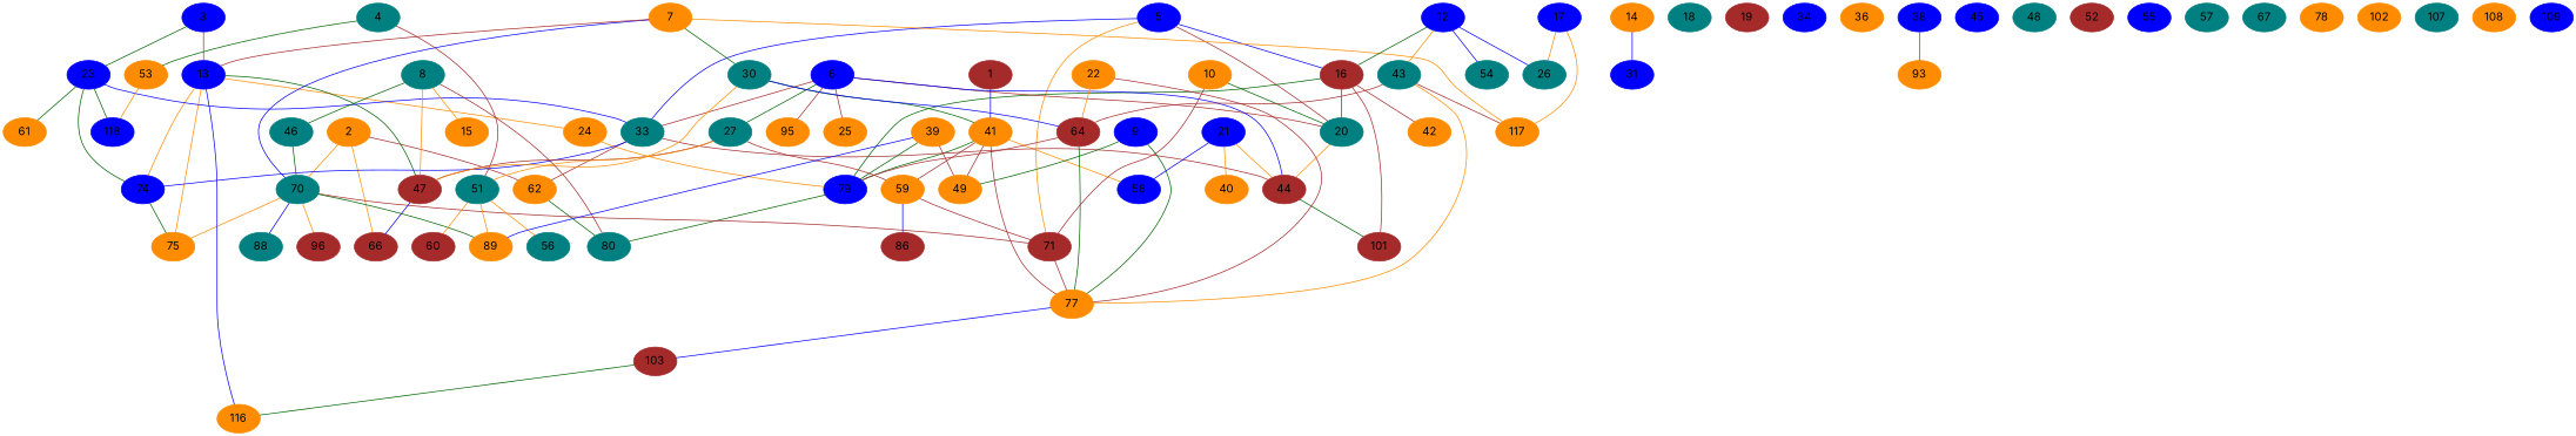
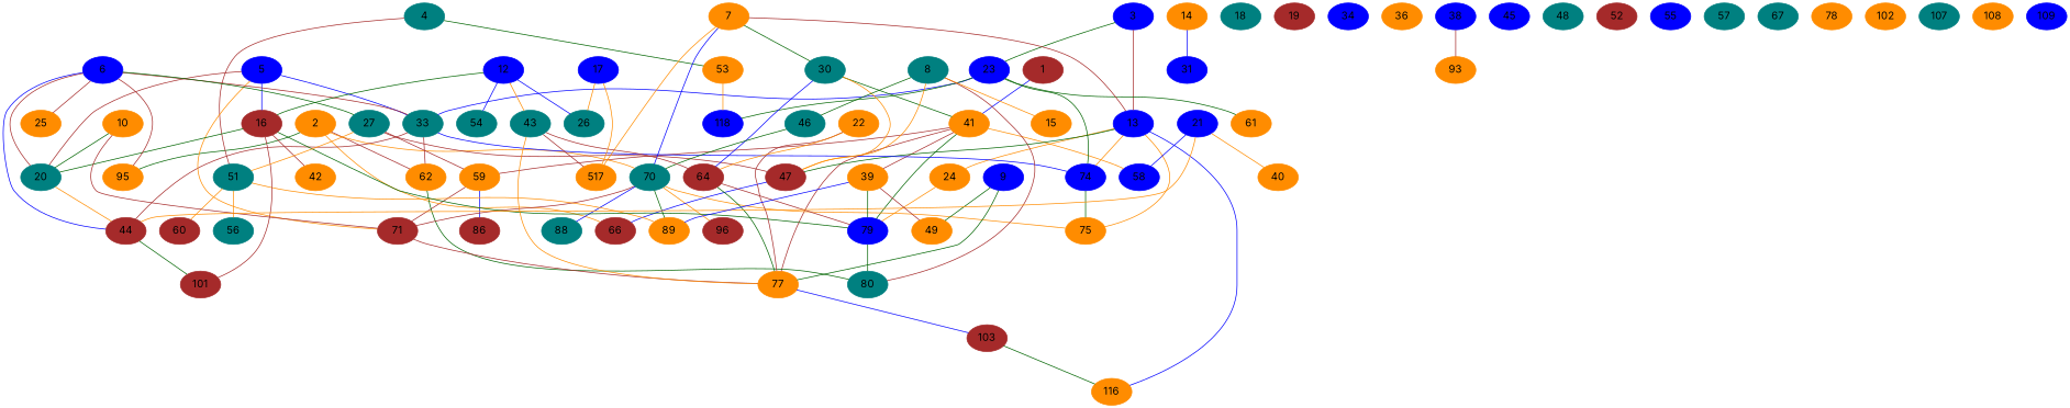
  graph {
    fontname=Inter
    node [color=darkorange fontname=Inter style=filled]
    edge [color=brown fontname=Inter]
    41 [super="+94"]
    77 [super="+82"]
    49 [super="+50"]
    79 [color=blue super="+97"]
    58 [color=blue]
    59 [super="+90"]
    1 [color=brown]
    2 [super="+11"]
    62 [super="+104"]
    66 [color=brown]
    70 [color=teal super="+91"]
    95
    24
    80 [color=teal]
    71 [color=brown super="+114"]
    75
    89 [super="+112"]
    88 [color=teal]
    96 [color=brown]
    13 [color=blue super="+73"]
    47 [color=brown super="+76"]
    74 [color=blue super="+84"]
    116 [super="+119"]
    3 [color=blue]
    23 [color=blue super="+92"]
    33 [color=teal super="+81"]
    61
    118 [color=blue]
    4 [color=teal]
    51 [color=teal super="+98"]
    53 [super="+65"]
    56 [color=teal]
    60 [color=brown]
    5 [color=blue super="+29"]
    16 [color=brown super="+111"]
    20 [color=teal super="+37"]
    42
    101 [color=brown]
    44 [color=brown super="+63"]
    6 [color=blue super="+32"]
    25
    27 [color=teal]
    7
    30 [color=teal super="+69"]
-   117
+   117 [label=517]
    64 [color=brown super="+115"]
    103 [color=brown]
    8 [color=teal super="+28"]
    15
    46 [color=teal super="+100"]
    9 [color=blue]
    10
    12 [color=blue super="+72"]
    26 [color=teal super="+99"]
    43 [color=teal super="+83"]
    54 [color=teal]
    31 [color=blue]
    14
    17 [color=blue super="+85"]
    18 [color=teal super="+68"]
    19 [color=brown]
    21 [color=blue super="+113"]
    40
    22
    86 [color=brown]
    34 [color=blue]
    36
    93 [super="+105"]
    38 [color=blue]
    39
    45 [color=blue]
    48 [color=teal]
    52 [color=brown super="+106"]
    55 [color=blue super="+87"]
    57 [color=teal]
    67 [color=teal]
    78
    102
    107 [color=teal]
    108
    109 [color=blue]
    41 -- 77
-   41 -- 49
+   41 -- 39
    41 -- 79 [color=darkgreen]
    41 -- 58 [color=darkorange]
    41 -- 59
    77 -- 103 [color=blue]
    79 -- 80 [color=darkgreen]
    59 -- 71
    59 -- 86 [color=blue]
    1 -- 41 [color=blue]
    2 -- 62 [weight=2]
    2 -- 66 [color=darkorange]
    2 -- 70 [color=darkorange]
+   2 -- 95 [color=darkgreen]
    62 -- 80 [color=darkgreen]
    70 -- 71
    70 -- 75 [color=darkorange]
    70 -- 89 [color=darkgreen]
    70 -- 88 [color=blue]
    70 -- 96 [color=darkorange]
    24 -- 79 [color=darkorange]
    71 -- 77 [weight=2]
    13 -- 24 [color=darkorange]
    13 -- 75 [color=darkorange]
    13 -- 47 [color=darkgreen]
    13 -- 74 [color=darkorange]
    13 -- 116 [color=blue]
    47 -- 66 [color=blue]
    74 -- 75 [color=darkgreen]
    3 -- 13 [weight=2]
    3 -- 23 [color=darkgreen]
    23 -- 74 [color=darkgreen]
    23 -- 33 [color=blue]
    23 -- 61 [color=darkgreen]
    23 -- 118 [color=darkgreen]
    33 -- 62
    33 -- 74 [color=blue]
    33 -- 44
    4 -- 51
    4 -- 53 [color=darkgreen]
    51 -- 89 [color=darkorange]
    51 -- 56 [color=darkorange]
    51 -- 60 [color=darkorange]
    53 -- 118 [color=darkorange]
    5 -- 71 [color=darkorange]
    5 -- 33 [color=blue]
    5 -- 16 [color=blue]
    5 -- 20
    16 -- 79 [color=darkgreen]
    16 -- 20 [color=darkgreen]
    16 -- 42
    16 -- 101
    20 -- 44 [color=darkorange]
    44 -- 101 [color=darkgreen]
    6 -- 95
    6 -- 33
    6 -- 20
    6 -- 44 [color=blue]
    6 -- 25
    6 -- 27 [color=darkgreen]
    27 -- 59
    27 -- 47
    27 -- 51 [color=darkorange]
    7 -- 70 [color=blue]
    7 -- 13
    7 -- 30 [color=darkgreen]
    7 -- 117 [color=darkorange]
    30 -- 41 [color=darkgreen]
    30 -- 47 [color=darkorange]
    30 -- 64 [color=blue]
    64 -- 77 [color=darkgreen]
    64 -- 79
    103 -- 116 [color=darkgreen]
    8 -- 80
    8 -- 47 [color=darkorange]
    8 -- 15 [color=darkorange]
    8 -- 46 [color=darkgreen weight=2]
    46 -- 70 [color=darkgreen]
    9 -- 77 [color=darkgreen]
    9 -- 49 [color=darkgreen]
    10 -- 71
    10 -- 20 [color=darkgreen]
    12 -- 16 [color=darkgreen]
    12 -- 26 [color=blue]
    12 -- 43 [color=darkorange]
    12 -- 54 [color=blue]
    43 -- 77 [color=darkorange]
    43 -- 117
    43 -- 64
    14 -- 31 [color=blue]
    17 -- 117 [color=darkorange]
    17 -- 26 [color=darkorange]
    21 -- 58 [color=blue]
    21 -- 44 [color=darkorange]
    21 -- 40 [color=darkorange]
    22 -- 77
    22 -- 64 [color=darkorange]
    38 -- 93
    39 -- 49
    39 -- 79 [color=darkgreen]
    39 -- 89 [color=blue]
  }
